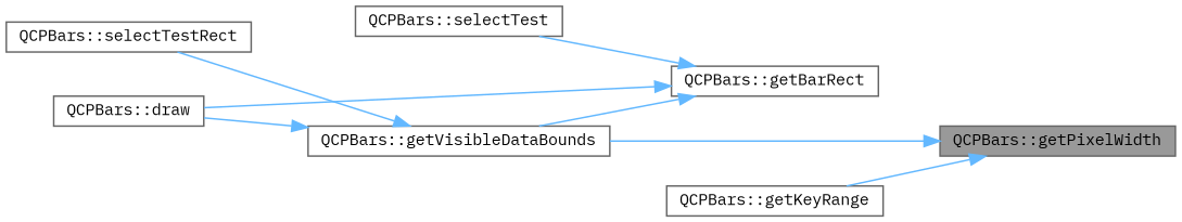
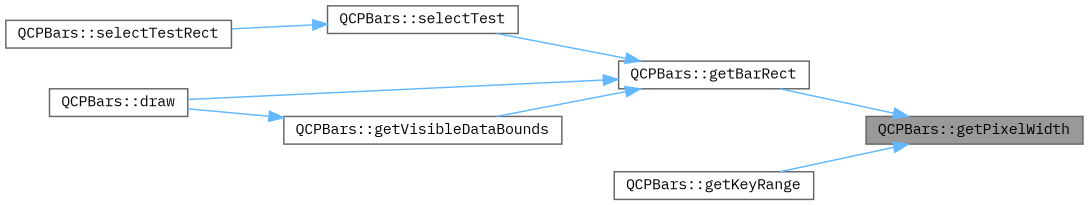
  digraph {
    fontname="IBM Plex Mono"
    rankdir=RL
    node [color=grey40 fillcolor=white fontname="IBM Plex Mono" fontsize=10 shape=box style=filled]
    edge [color=steelblue1 dir=back fontname="IBM Plex Mono" fontsize=10 labelfontname=Helvetica labelfontsize=10 style=solid]
    n1 [color=gray40 fillcolor=grey60 fontcolor=black height=0.2 label="QCPBars::getPixelWidth" width=0.4]
    n2 [height=0.2 label="QCPBars::getBarRect" width=0.4]
    n3 [height=0.2 label="QCPBars::getKeyRange" width=0.4]
    n4 [height=0.2 label="QCPBars::draw" width=0.4]
    n5 [height=0.2 label="QCPBars::getVisibleDataBounds" width=0.4]
    n6 [height=0.2 label="QCPBars::selectTest" width=0.4]
    n7 [height=0.2 label="QCPBars::selectTestRect" width=0.4]
-   n1 -> n5
+   n1 -> n2
    n1 -> n3
    n2 -> n4
    n2 -> n5
    n2 -> n6
    n5 -> n4
-   n5 -> n7
+   n6 -> n7
  }
